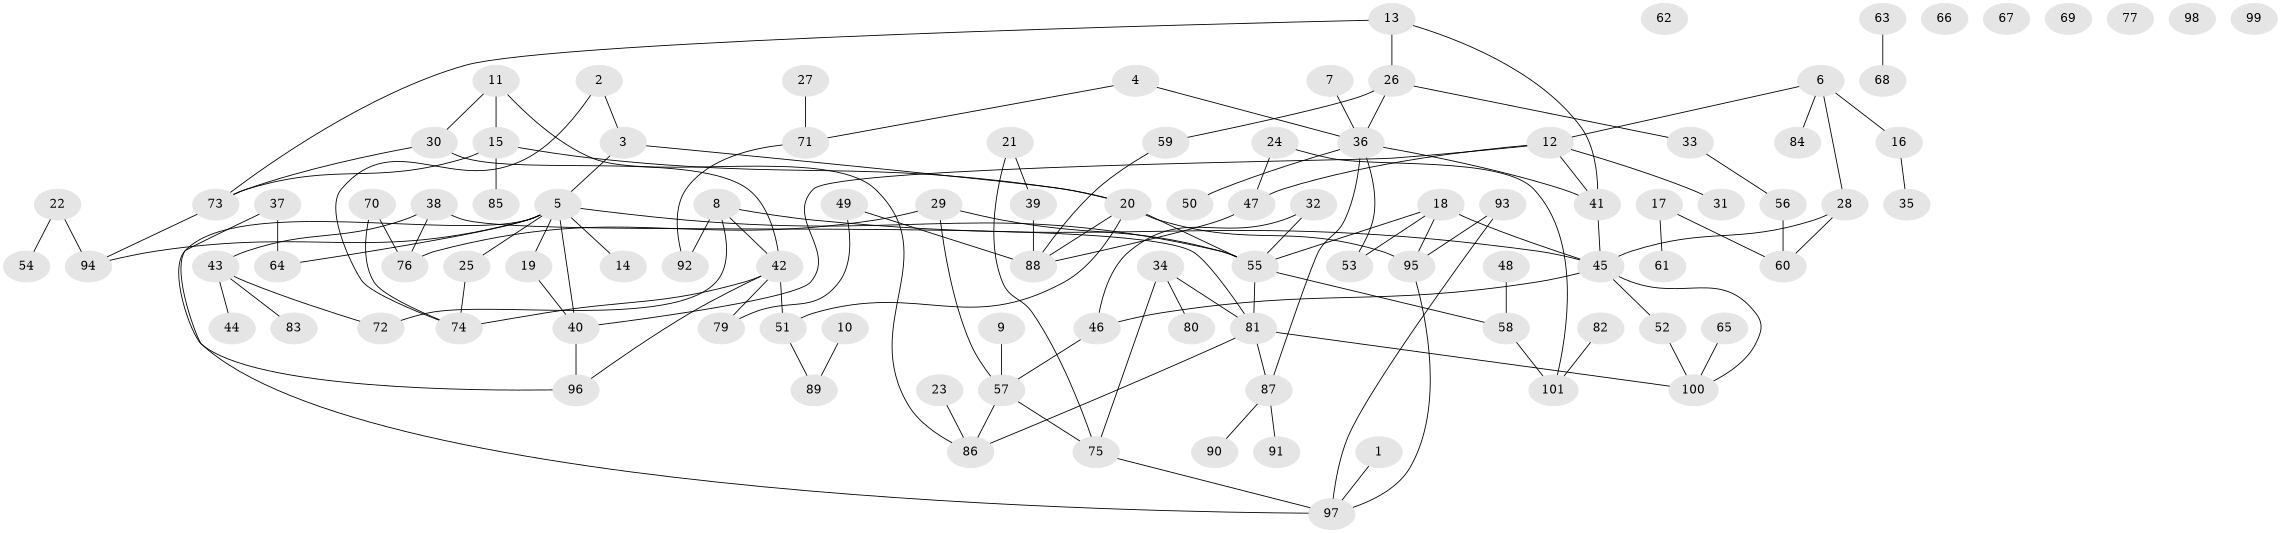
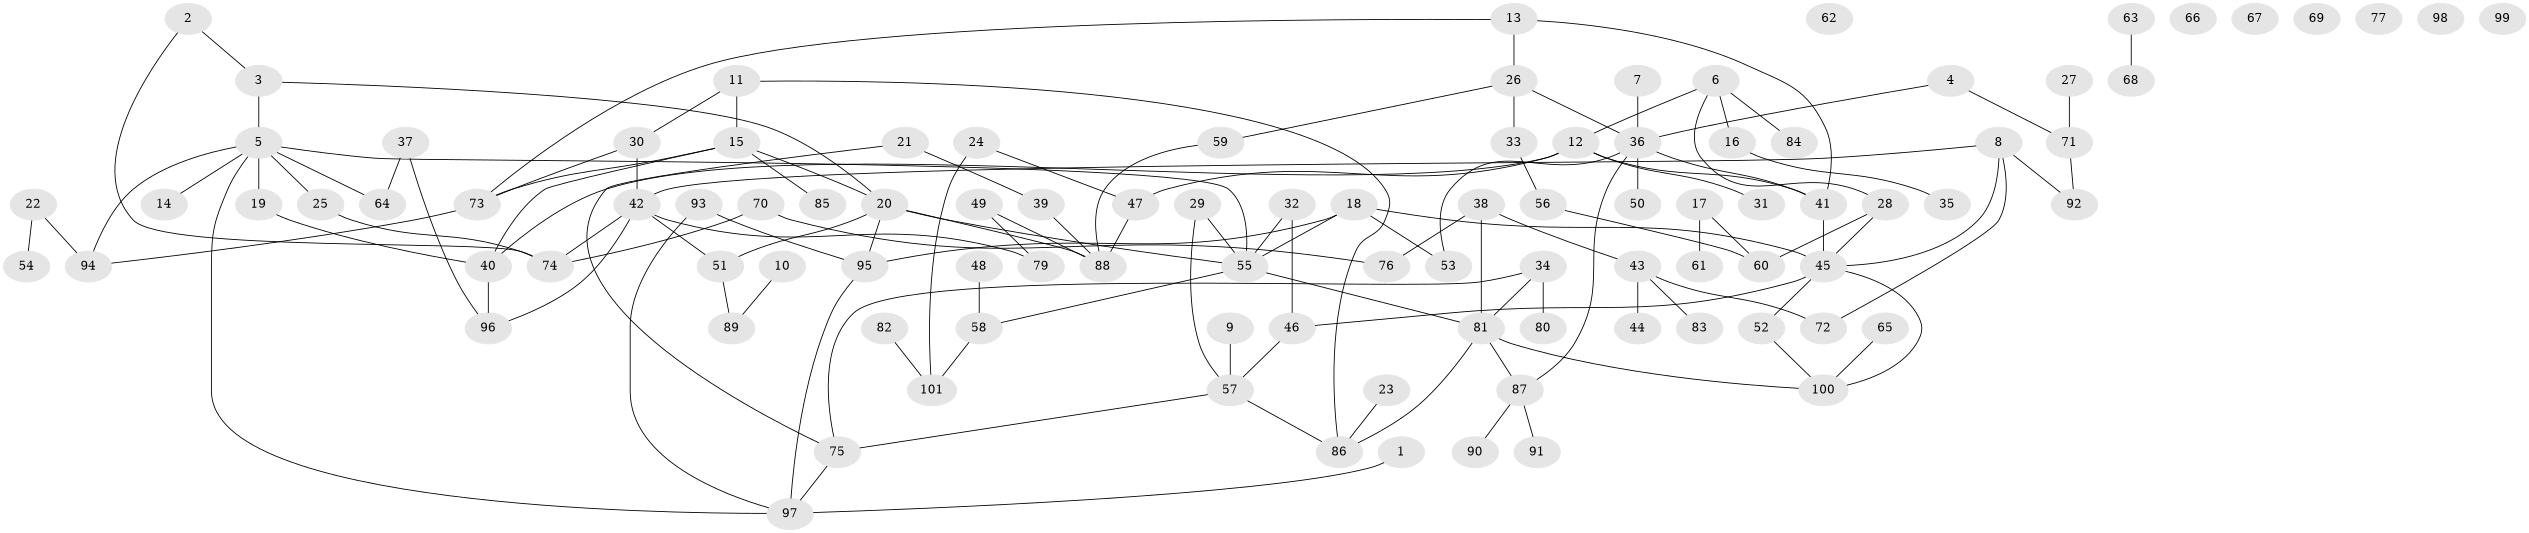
  graph {
    node [color=gray90 style=filled]
    1
    97
    2
    3
    74
    5
    20
    14
    19
    25
    40
    55
    64
    94
    95
    51
    88
    4
    36
    71
    41
    53
    50
    87
    92
    96
    81
    58
    6
    12
    16
    28
    84
    31
    47
    35
    45
    60
    7
    8
    42
    72
    79
    46
    52
    100
    9
    57
    86
    75
    10
    89
    11
    15
    30
    73
    85
    13
    26
    33
    59
    17
    61
    18
    21
    39
    22
    54
    23
    24
    101
    56
    27
    29
    76
    32
    34
    80
    90
    91
    37
    38
    43
    44
    83
    48
    49
    62
    63
    68
    65
    66
    67
    69
    70
    77
    82
    93
    98
    99
    1 -- 97
    2 -- 3
    2 -- 74
    3 -- 5
    3 -- 20
    5 -- 97
    5 -- 14
    5 -- 19
    5 -- 25
-   5 -- 40
+   15 -- 40
    5 -- 55
    5 -- 64
    5 -- 94
    20 -- 55
    20 -- 95
    20 -- 51
    20 -- 88
    19 -- 40
    25 -- 74
    40 -- 96
    55 -- 81
    55 -- 58
    95 -- 97
    51 -- 89
    4 -- 36
    4 -- 71
    36 -- 41
    36 -- 53
    36 -- 50
    36 -- 87
    71 -- 92
    41 -- 45
    87 -- 90
    87 -- 91
    81 -- 87
    81 -- 100
    81 -- 86
    58 -- 101
    6 -- 12
    6 -- 16
    6 -- 28
    6 -- 84
    12 -- 40
    12 -- 41
    12 -- 31
    12 -- 47
    16 -- 35
    28 -- 45
    28 -- 60
    47 -- 88
    45 -- 46
    45 -- 52
    45 -- 100
    7 -- 36
    8 -- 92
    8 -- 45
    8 -- 42
    8 -- 72
    42 -- 74
    42 -- 51
    42 -- 96
    42 -- 79
    46 -- 57
    52 -- 100
    9 -- 57
    57 -- 86
    57 -- 75
    75 -- 97
    10 -- 89
    11 -- 86
    11 -- 15
    11 -- 30
    15 -- 20
    15 -- 73
    15 -- 85
    30 -- 42
    30 -- 73
    73 -- 94
    13 -- 41
    13 -- 73
    13 -- 26
    26 -- 36
    26 -- 33
    26 -- 59
    33 -- 56
    59 -- 88
    17 -- 60
    17 -- 61
    18 -- 55
    18 -- 95
    18 -- 53
    18 -- 45
    21 -- 75
    21 -- 39
    39 -- 88
    22 -- 94
    22 -- 54
    23 -- 86
    24 -- 47
    24 -- 101
    56 -- 60
    27 -- 71
    29 -- 55
    29 -- 57
-   29 -- 76
    32 -- 55
    32 -- 46
    34 -- 81
    34 -- 75
    34 -- 80
    37 -- 64
    37 -- 96
    38 -- 81
    38 -- 76
    38 -- 43
    43 -- 72
    43 -- 44
    43 -- 83
    48 -- 58
    49 -- 88
    49 -- 79
    63 -- 68
    65 -- 100
    70 -- 74
    70 -- 76
    82 -- 101
    93 -- 97
    93 -- 95
  }
